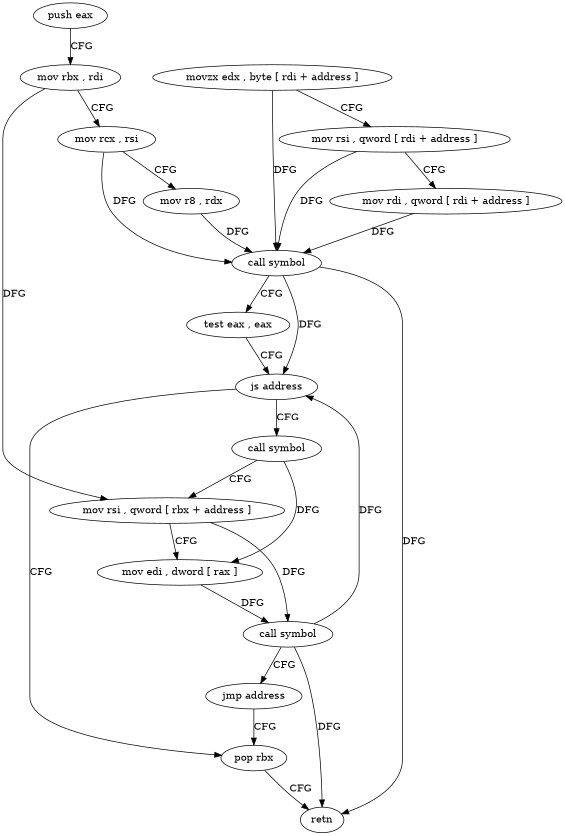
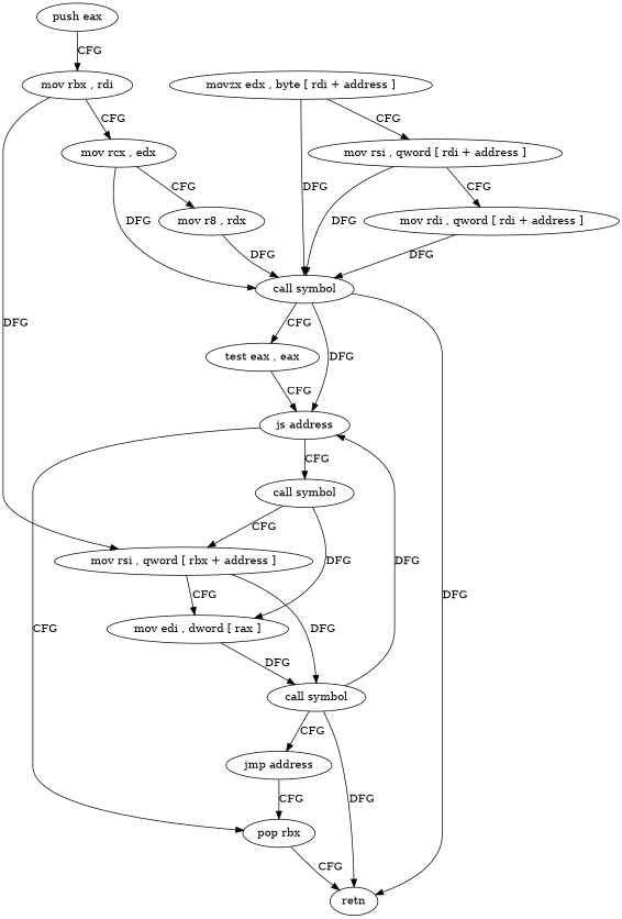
  digraph {
    n1 [label="push eax"]
    n2 [label="mov rbx , rdi"]
-   n3 [label="mov rcx , rsi"]
+   n3 [label="mov rcx , edx"]
    n4 [label="mov rsi , qword [ rbx + address ]"]
    n5 [label="mov r8 , rdx"]
    n6 [label="call symbol"]
    n7 [label="mov edi , dword [ rax ]"]
    n8 [label="call symbol"]
    n9 [label="test eax , eax"]
    n10 [label="js address"]
    n11 [label=retn]
    n12 [label="movzx edx , byte [ rdi + address ]"]
    n13 [label="mov rsi , qword [ rdi + address ]"]
    n14 [label="mov rdi , qword [ rdi + address ]"]
    n15 [label="call symbol"]
    n16 [label="pop rbx"]
    n17 [label="jmp address"]
    n1 -> n2 [label=CFG]
    n2 -> n3 [label=CFG]
    n2 -> n4 [label=DFG]
    n3 -> n5 [label=CFG]
    n3 -> n6 [label=DFG]
    n4 -> n7 [label=CFG]
    n4 -> n8 [label=DFG]
    n5 -> n6 [label=DFG]
    n6 -> n9 [label=CFG]
    n6 -> n10 [label=DFG]
    n6 -> n11 [label=DFG]
    n7 -> n8 [label=DFG]
    n8 -> n10 [label=DFG]
    n8 -> n11 [label=DFG]
    n8 -> n17 [label=CFG]
    n9 -> n10 [label=CFG]
    n10 -> n15 [label=CFG]
    n10 -> n16 [label=CFG]
    n12 -> n6 [label=DFG]
    n12 -> n13 [label=CFG]
    n13 -> n6 [label=DFG]
    n13 -> n14 [label=CFG]
    n14 -> n6 [label=DFG]
    n15 -> n4 [label=CFG]
    n15 -> n7 [label=DFG]
    n16 -> n11 [label=CFG]
    n17 -> n16 [label=CFG]
  }
